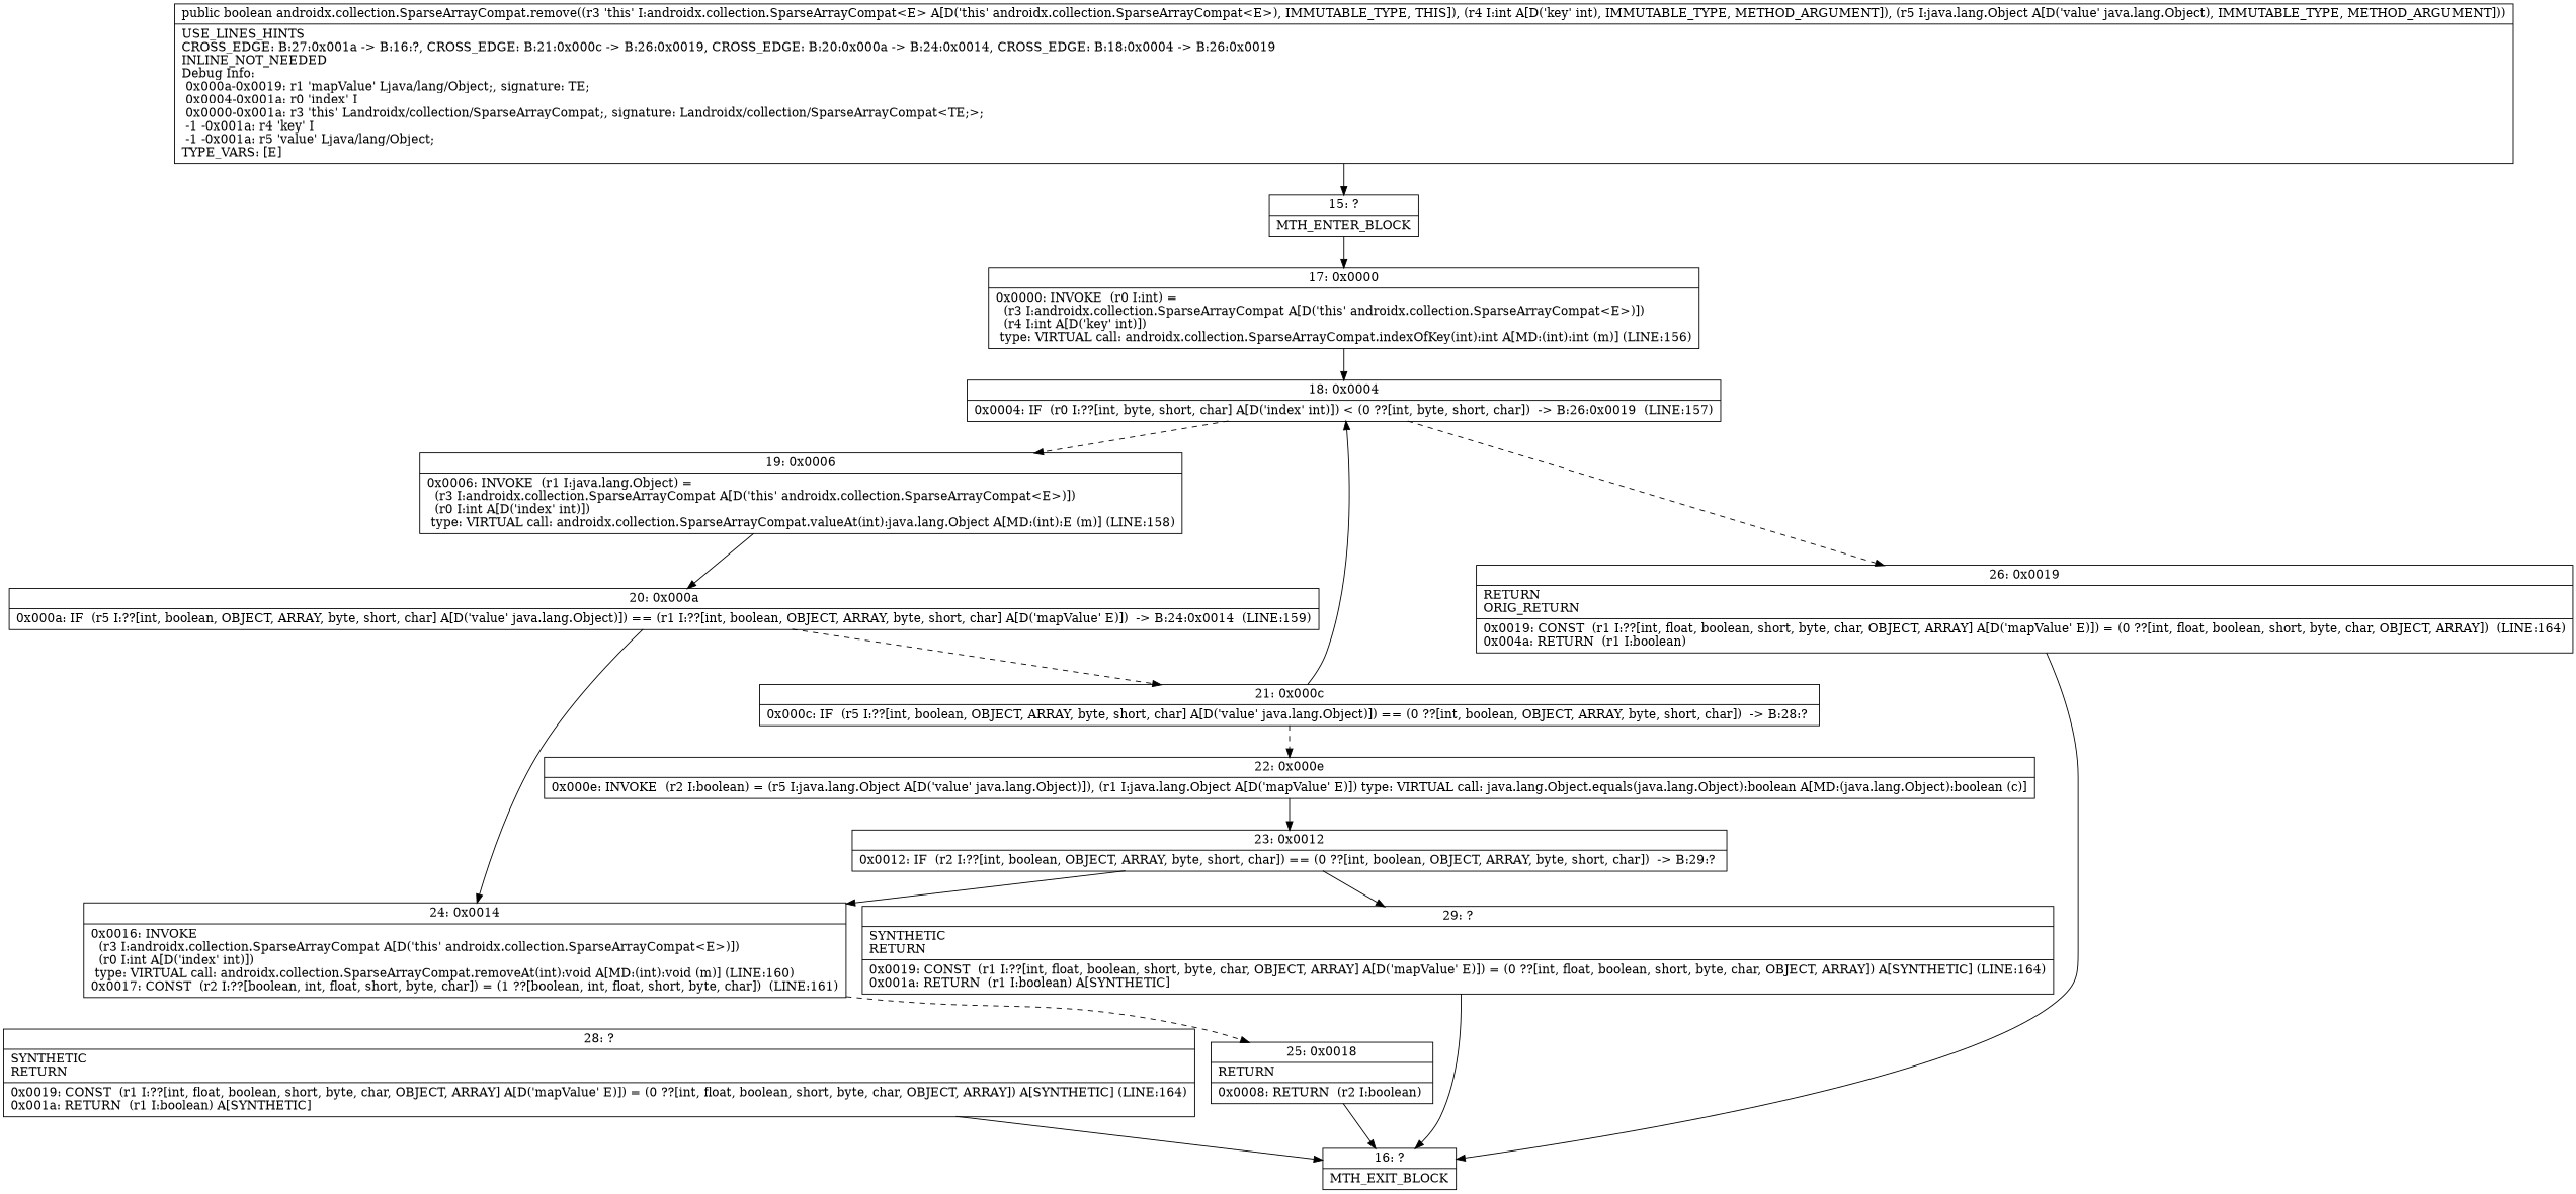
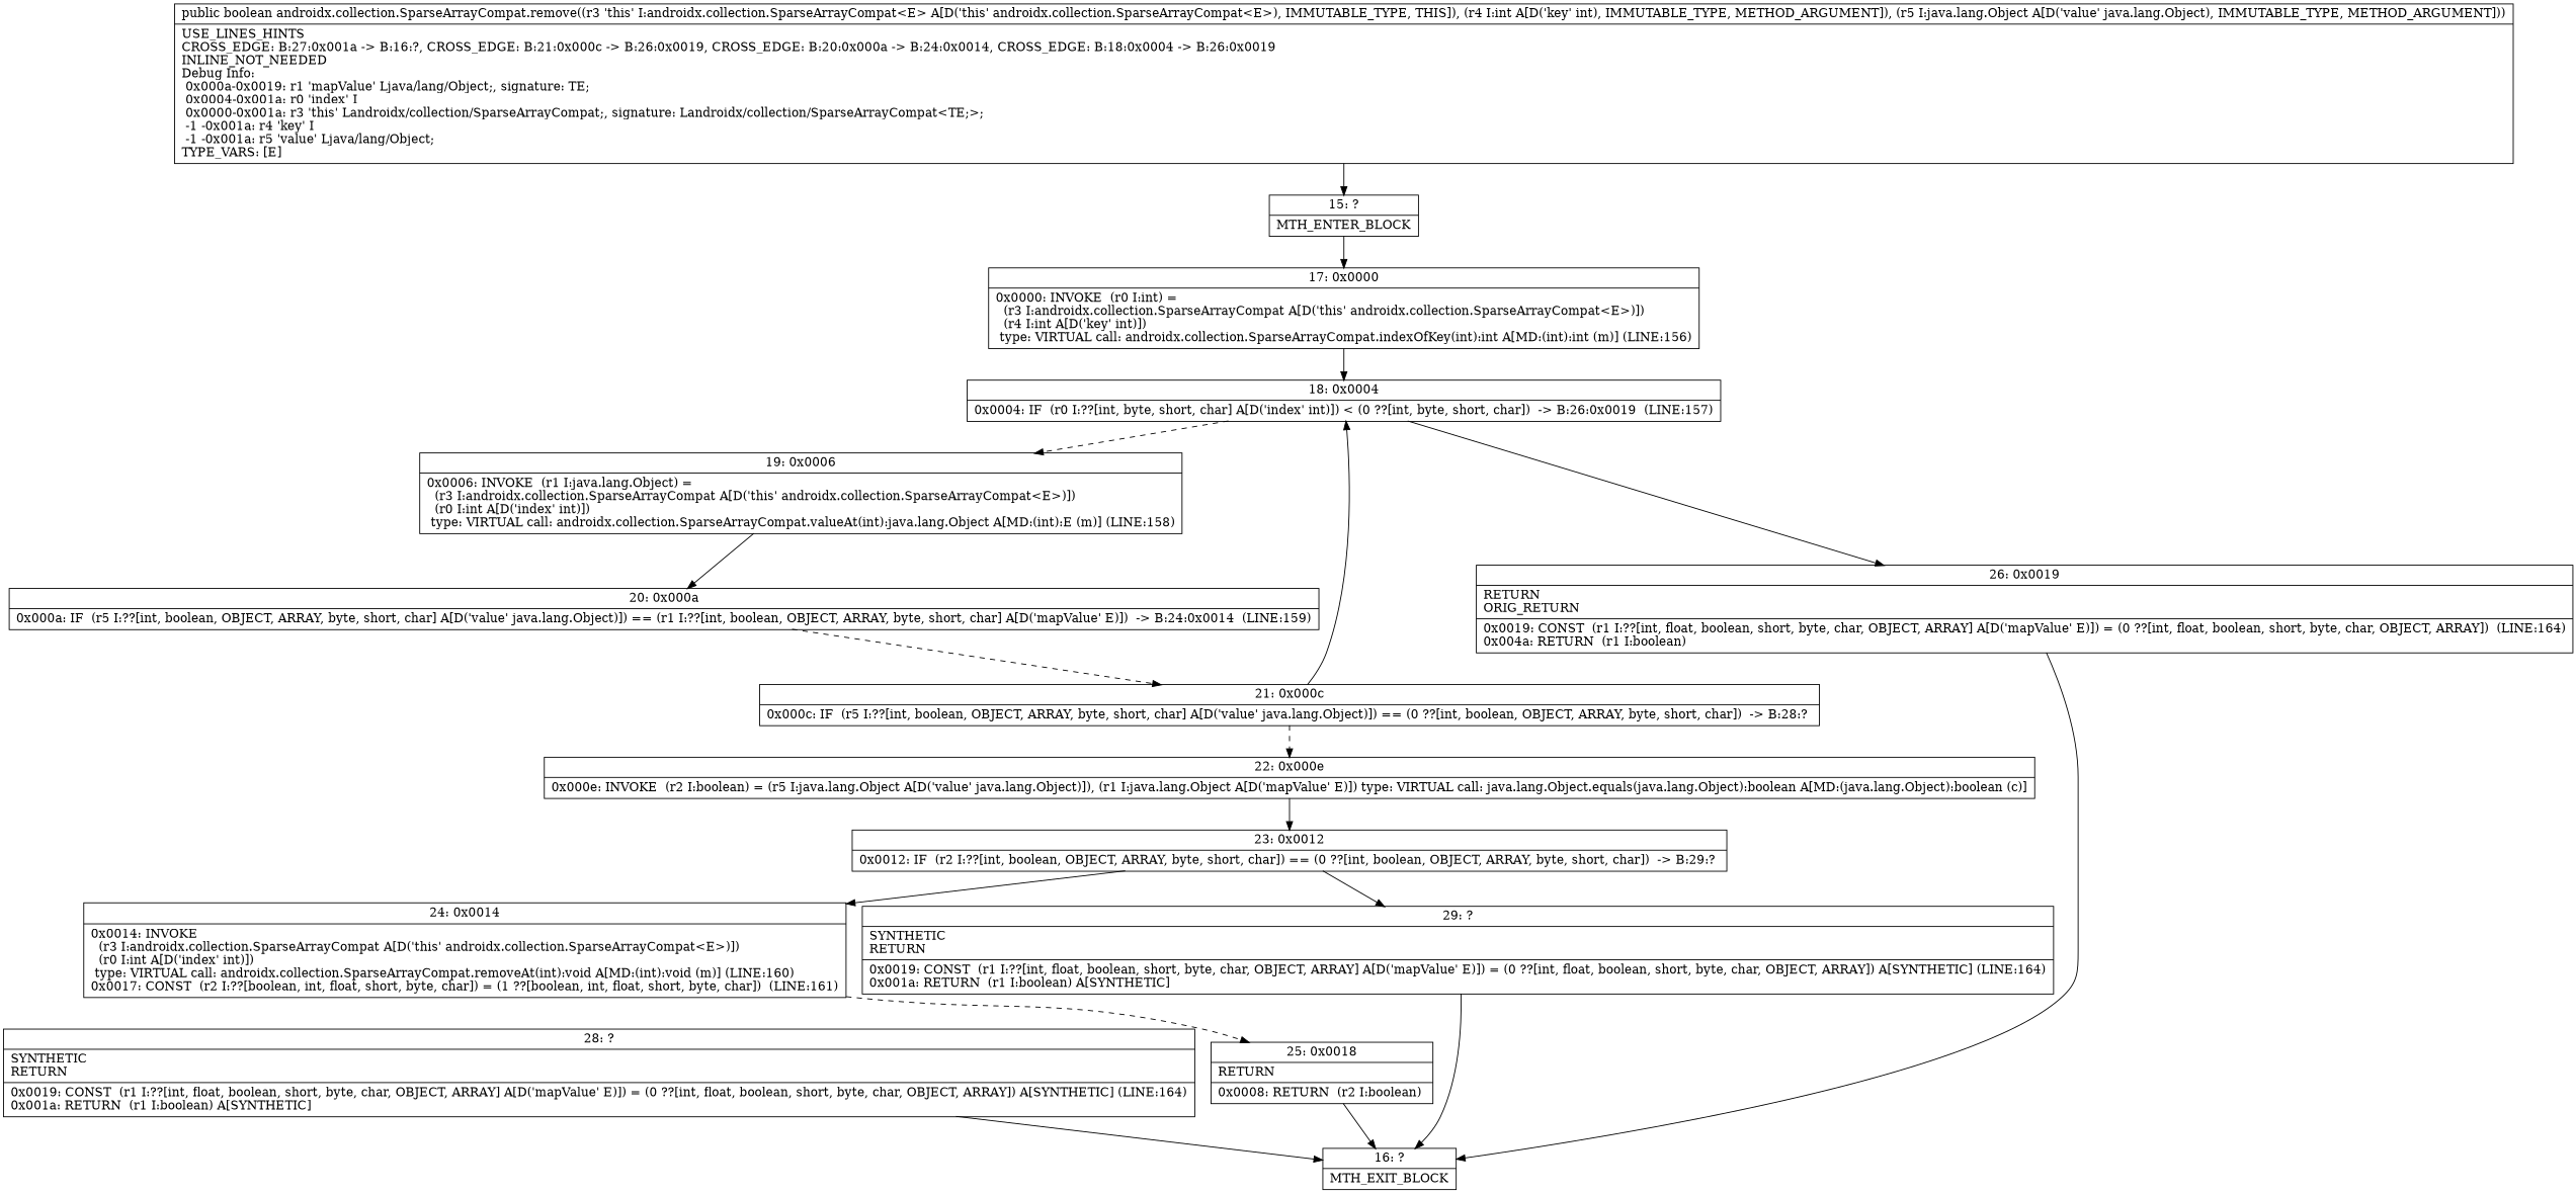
  digraph {
    node [shape=record]
    n1 [label="{15\:\ ?|MTH_ENTER_BLOCK\l}"]
    n2 [label="{17\:\ 0x0000|0x0000: INVOKE  (r0 I:int) = \l  (r3 I:androidx.collection.SparseArrayCompat A[D('this' androidx.collection.SparseArrayCompat\<E\>)])\l  (r4 I:int A[D('key' int)])\l type: VIRTUAL call: androidx.collection.SparseArrayCompat.indexOfKey(int):int A[MD:(int):int (m)] (LINE:156)\l}"]
    n3 [label="{18\:\ 0x0004|0x0004: IF  (r0 I:??[int, byte, short, char] A[D('index' int)]) \< (0 ??[int, byte, short, char])  \-\> B:26:0x0019  (LINE:157)\l}"]
    n4 [label="{19\:\ 0x0006|0x0006: INVOKE  (r1 I:java.lang.Object) = \l  (r3 I:androidx.collection.SparseArrayCompat A[D('this' androidx.collection.SparseArrayCompat\<E\>)])\l  (r0 I:int A[D('index' int)])\l type: VIRTUAL call: androidx.collection.SparseArrayCompat.valueAt(int):java.lang.Object A[MD:(int):E (m)] (LINE:158)\l}"]
    n5 [label="{26\:\ 0x0019|RETURN\lORIG_RETURN\l|0x0019: CONST  (r1 I:??[int, float, boolean, short, byte, char, OBJECT, ARRAY] A[D('mapValue' E)]) = (0 ??[int, float, boolean, short, byte, char, OBJECT, ARRAY])  (LINE:164)\l0x004a: RETURN  (r1 I:boolean) \l}"]
    n6 [label="{20\:\ 0x000a|0x000a: IF  (r5 I:??[int, boolean, OBJECT, ARRAY, byte, short, char] A[D('value' java.lang.Object)]) == (r1 I:??[int, boolean, OBJECT, ARRAY, byte, short, char] A[D('mapValue' E)])  \-\> B:24:0x0014  (LINE:159)\l}"]
    n7 [label="{16\:\ ?|MTH_EXIT_BLOCK\l}"]
    n8 [label="{21\:\ 0x000c|0x000c: IF  (r5 I:??[int, boolean, OBJECT, ARRAY, byte, short, char] A[D('value' java.lang.Object)]) == (0 ??[int, boolean, OBJECT, ARRAY, byte, short, char])  \-\> B:28:? \l}"]
-   n9 [label="{24\:\ 0x0014|0x0016: INVOKE  \l  (r3 I:androidx.collection.SparseArrayCompat A[D('this' androidx.collection.SparseArrayCompat\<E\>)])\l  (r0 I:int A[D('index' int)])\l type: VIRTUAL call: androidx.collection.SparseArrayCompat.removeAt(int):void A[MD:(int):void (m)] (LINE:160)\l0x0017: CONST  (r2 I:??[boolean, int, float, short, byte, char]) = (1 ??[boolean, int, float, short, byte, char])  (LINE:161)\l}"]
+   n9 [label="{24\:\ 0x0014|0x0014: INVOKE  \l  (r3 I:androidx.collection.SparseArrayCompat A[D('this' androidx.collection.SparseArrayCompat\<E\>)])\l  (r0 I:int A[D('index' int)])\l type: VIRTUAL call: androidx.collection.SparseArrayCompat.removeAt(int):void A[MD:(int):void (m)] (LINE:160)\l0x0017: CONST  (r2 I:??[boolean, int, float, short, byte, char]) = (1 ??[boolean, int, float, short, byte, char])  (LINE:161)\l}"]
    n10 [label="{22\:\ 0x000e|0x000e: INVOKE  (r2 I:boolean) = (r5 I:java.lang.Object A[D('value' java.lang.Object)]), (r1 I:java.lang.Object A[D('mapValue' E)]) type: VIRTUAL call: java.lang.Object.equals(java.lang.Object):boolean A[MD:(java.lang.Object):boolean (c)]\l}"]
    n11 [label="{25\:\ 0x0018|RETURN\l|0x0008: RETURN  (r2 I:boolean) \l}"]
    n12 [label="{23\:\ 0x0012|0x0012: IF  (r2 I:??[int, boolean, OBJECT, ARRAY, byte, short, char]) == (0 ??[int, boolean, OBJECT, ARRAY, byte, short, char])  \-\> B:29:? \l}"]
    n13 [label="{28\:\ ?|SYNTHETIC\lRETURN\l|0x0019: CONST  (r1 I:??[int, float, boolean, short, byte, char, OBJECT, ARRAY] A[D('mapValue' E)]) = (0 ??[int, float, boolean, short, byte, char, OBJECT, ARRAY]) A[SYNTHETIC] (LINE:164)\l0x001a: RETURN  (r1 I:boolean) A[SYNTHETIC]\l}"]
    n14 [label="{29\:\ ?|SYNTHETIC\lRETURN\l|0x0019: CONST  (r1 I:??[int, float, boolean, short, byte, char, OBJECT, ARRAY] A[D('mapValue' E)]) = (0 ??[int, float, boolean, short, byte, char, OBJECT, ARRAY]) A[SYNTHETIC] (LINE:164)\l0x001a: RETURN  (r1 I:boolean) A[SYNTHETIC]\l}"]
    n15 [label="{public boolean androidx.collection.SparseArrayCompat.remove((r3 'this' I:androidx.collection.SparseArrayCompat\<E\> A[D('this' androidx.collection.SparseArrayCompat\<E\>), IMMUTABLE_TYPE, THIS]), (r4 I:int A[D('key' int), IMMUTABLE_TYPE, METHOD_ARGUMENT]), (r5 I:java.lang.Object A[D('value' java.lang.Object), IMMUTABLE_TYPE, METHOD_ARGUMENT]))  | USE_LINES_HINTS\lCROSS_EDGE: B:27:0x001a \-\> B:16:?, CROSS_EDGE: B:21:0x000c \-\> B:26:0x0019, CROSS_EDGE: B:20:0x000a \-\> B:24:0x0014, CROSS_EDGE: B:18:0x0004 \-\> B:26:0x0019\lINLINE_NOT_NEEDED\lDebug Info:\l  0x000a\-0x0019: r1 'mapValue' Ljava\/lang\/Object;, signature: TE;\l  0x0004\-0x001a: r0 'index' I\l  0x0000\-0x001a: r3 'this' Landroidx\/collection\/SparseArrayCompat;, signature: Landroidx\/collection\/SparseArrayCompat\<TE;\>;\l  \-1 \-0x001a: r4 'key' I\l  \-1 \-0x001a: r5 'value' Ljava\/lang\/Object;\lTYPE_VARS: [E]\l}"]
    n1 -> n2
    n2 -> n3
    n3 -> n4 [style=dashed]
-   n3 -> n5 [style=dashed]
+   n3 -> n5
    n4 -> n6
    n5 -> n7
    n6 -> n8 [style=dashed]
-   n6 -> n9
    n8 -> n3
    n8 -> n10 [style=dashed]
    n9 -> n11 [style=dashed]
    n10 -> n12
    n11 -> n7
    n12 -> n9 [style=solid]
    n12 -> n14
    n13 -> n7
    n14 -> n7
    n15 -> n1
  }
